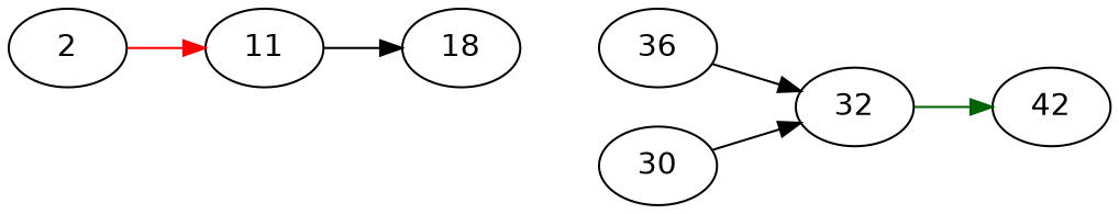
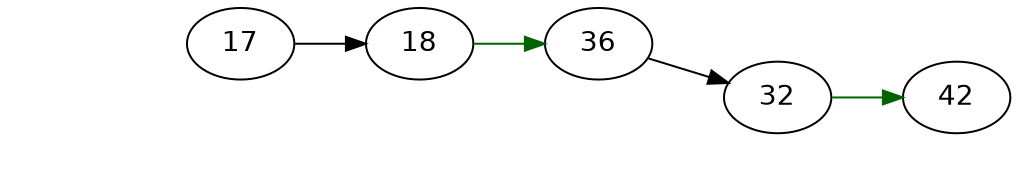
  strict digraph {
    fontname="DejaVu Sans"
    rankdir=LR
    node [fontname="DejaVu Sans"]
    edge [fontname="DejaVu Sans"]
-   2 [entry=true]
-   11
+   11 [label=17]
    18
    n4 [label=36]
    32
-   30
    42
-   2 -> 11 [color=red cond=false]
    11 -> 18
+   18 -> n4 [color=darkgreen cond=true]
    n4 -> 32
    32 -> 42 [color=darkgreen cond=false]
-   30 -> 32
  }
